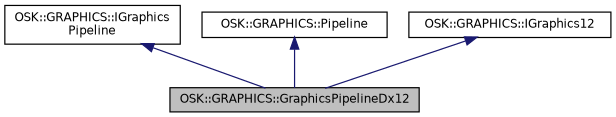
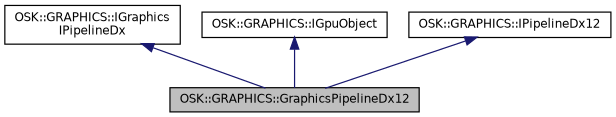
  digraph {
    node [color=black fillcolor=white fontname=Helvetica fontsize=10 shape=record style=filled]
    edge [color=midnightblue dir=back fontname=Helvetica fontsize=10 labelfontname=Helvetica labelfontsize=10 style=solid]
    n1 [fillcolor=grey75 fontcolor=black height=0.2 label="OSK::GRAPHICS::GraphicsPipelineDx12" width=0.4]
-   n2 [height=0.2 label="OSK::GRAPHICS::IGraphics\lPipeline" width=0.4]
-   n3 [height=0.2 label="OSK::GRAPHICS::Pipeline" width=0.4]
-   n4 [height=0.2 label="OSK::GRAPHICS::IGraphics12" width=0.4]
+   n2 [height=0.2 label="OSK::GRAPHICS::IGraphics\lIPipelineDx" width=0.4]
+   n3 [height=0.2 label="OSK::GRAPHICS::IGpuObject" width=0.4]
+   n4 [height=0.2 label="OSK::GRAPHICS::IPipelineDx12" width=0.4]
    n2 -> n1
    n3 -> n1
    n4 -> n1
  }
